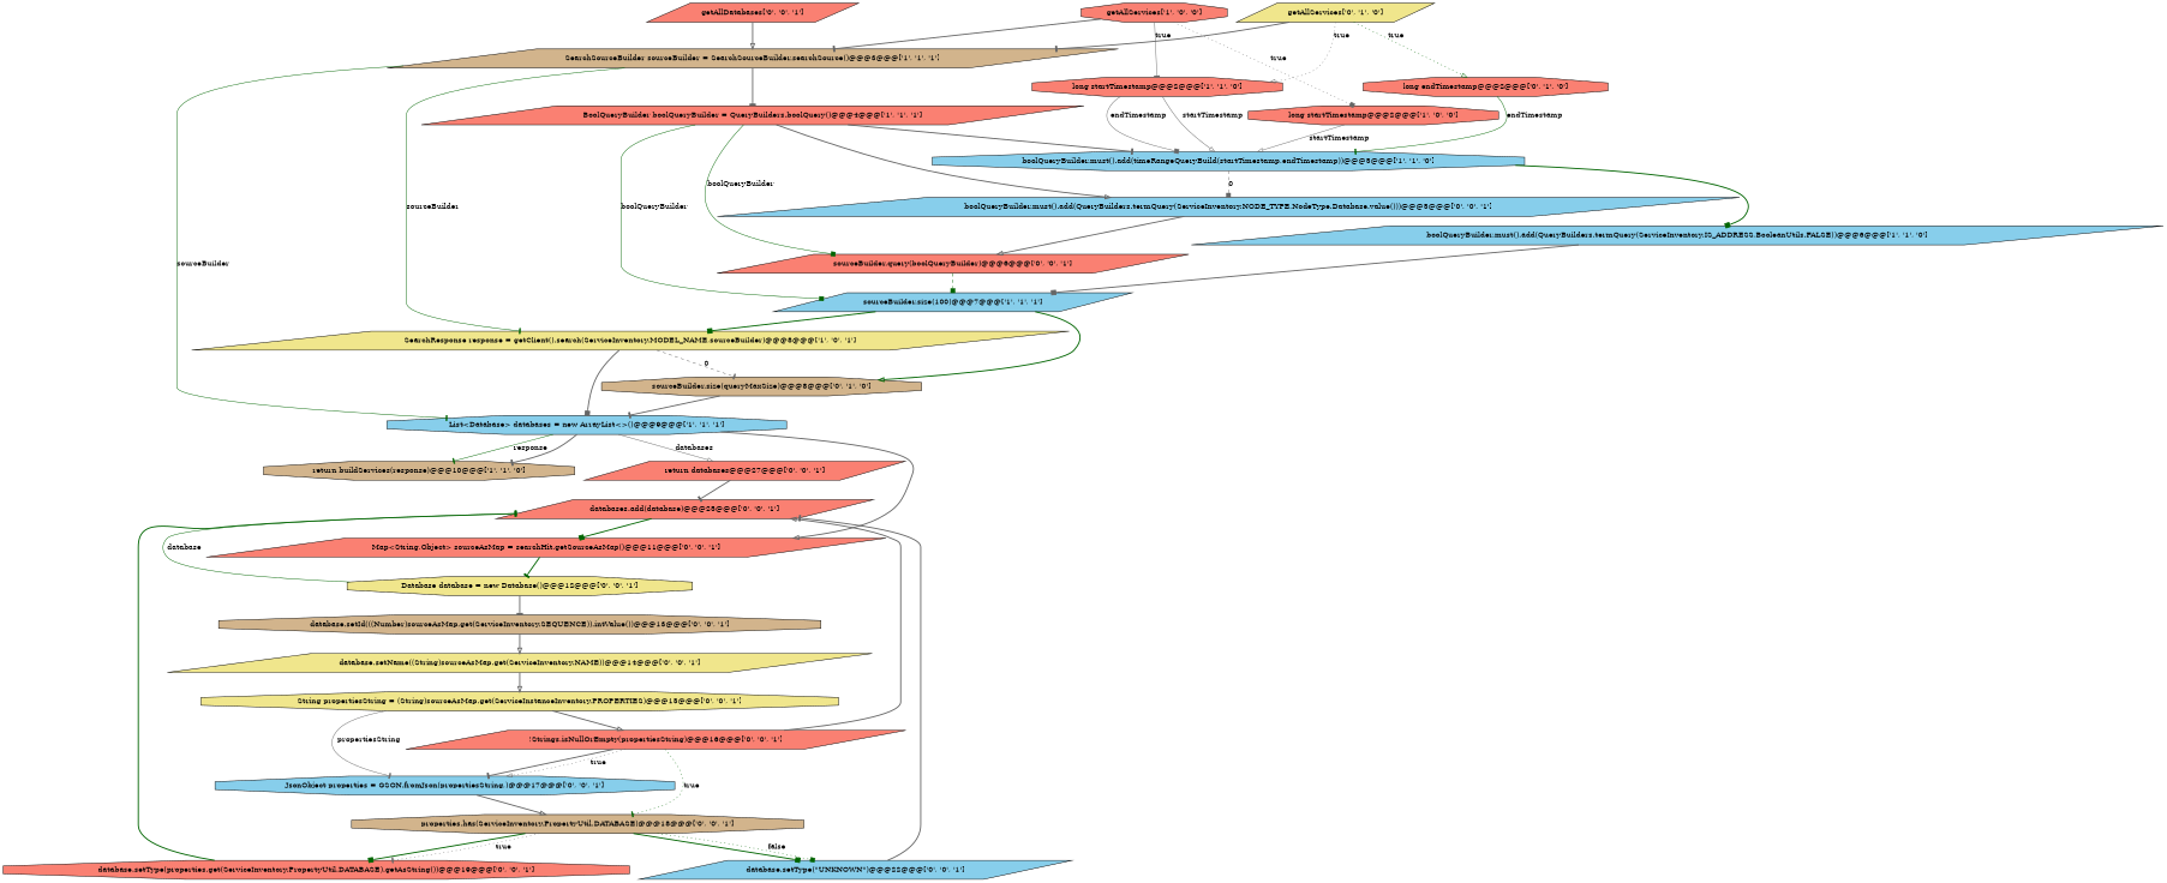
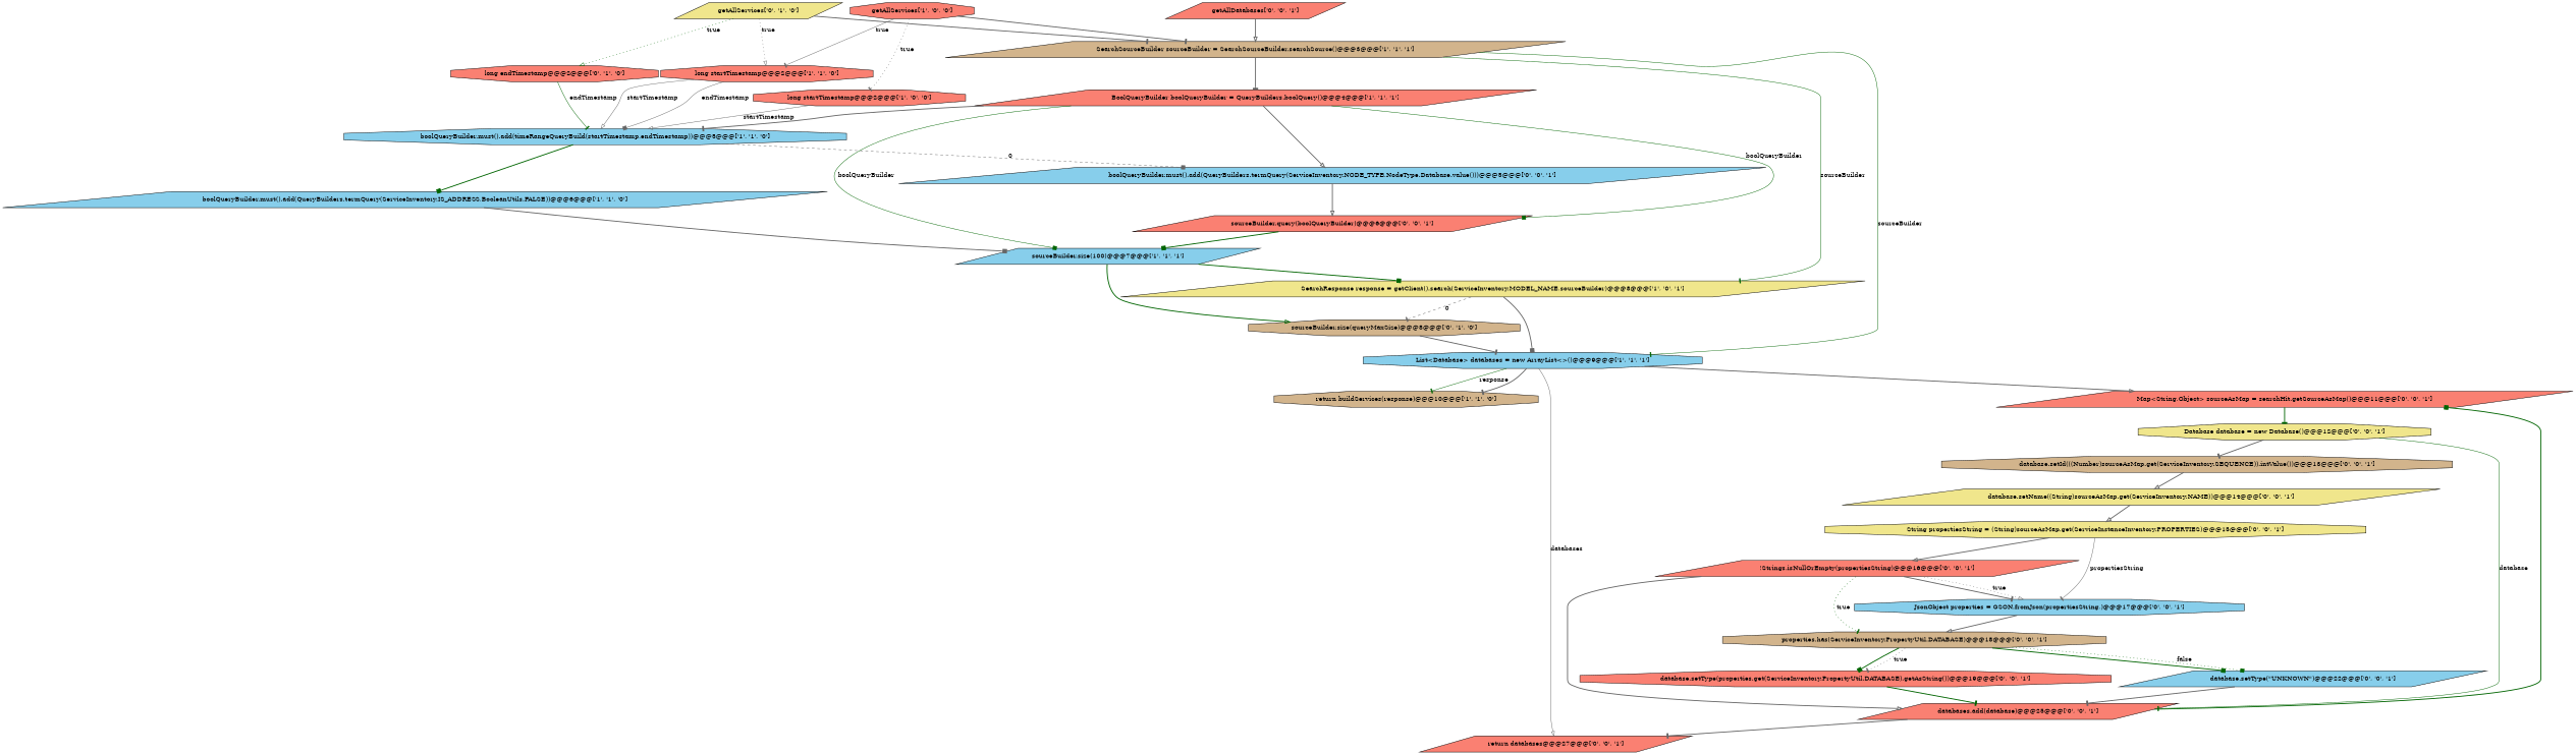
  digraph {
    node [fillcolor=salmon shape=parallelogram style=filled]
    edge [arrowhead=tee color=gray40 style=bold]
    n1 [fillcolor=tan label="SearchSourceBuilder sourceBuilder = SearchSourceBuilder.searchSource()@@@3@@@['1', '1', '1']"]
    n2 [label="BoolQueryBuilder boolQueryBuilder = QueryBuilders.boolQuery()@@@4@@@['1', '1', '1']"]
    n3 [fillcolor=khaki label="SearchResponse response = getClient().search(ServiceInventory.MODEL_NAME,sourceBuilder)@@@8@@@['1', '0', '1']"]
    n4 [fillcolor=skyblue label="List<Database> databases = new ArrayList<>()@@@9@@@['1', '1', '1']" shape=octagon]
    n5 [fillcolor=skyblue label="boolQueryBuilder.must().add(timeRangeQueryBuild(startTimestamp,endTimestamp))@@@5@@@['1', '1', '0']" shape=octagon]
    n6 [fillcolor=skyblue label="sourceBuilder.size(100)@@@7@@@['1', '1', '1']"]
    n7 [fillcolor=skyblue label="boolQueryBuilder.must().add(QueryBuilders.termQuery(ServiceInventory.NODE_TYPE,NodeType.Database.value()))@@@5@@@['0', '0', '1']"]
    n8 [label="sourceBuilder.query(boolQueryBuilder)@@@6@@@['0', '0', '1']"]
    n9 [fillcolor=tan label="sourceBuilder.size(queryMaxSize)@@@8@@@['0', '1', '0']" shape=octagon]
    n10 [fillcolor=tan label="return buildServices(response)@@@10@@@['1', '1', '0']" shape=octagon]
    n11 [label="return databases@@@27@@@['0', '0', '1']"]
    n12 [label="Map<String,Object> sourceAsMap = searchHit.getSourceAsMap()@@@11@@@['0', '0', '1']"]
    n13 [label="long startTimestamp@@@2@@@['1', '1', '0']" shape=octagon]
    n14 [fillcolor=skyblue label="boolQueryBuilder.must().add(QueryBuilders.termQuery(ServiceInventory.IS_ADDRESS,BooleanUtils.FALSE))@@@6@@@['1', '1', '0']"]
    n15 [fillcolor=tan label="database.setId(((Number)sourceAsMap.get(ServiceInventory.SEQUENCE)).intValue())@@@13@@@['0', '0', '1']" shape=octagon]
    n16 [fillcolor=khaki label="database.setName((String)sourceAsMap.get(ServiceInventory.NAME))@@@14@@@['0', '0', '1']"]
    n17 [fillcolor=khaki label="String propertiesString = (String)sourceAsMap.get(ServiceInstanceInventory.PROPERTIES)@@@15@@@['0', '0', '1']" shape=octagon]
    n18 [label="long startTimestamp@@@2@@@['1', '0', '0']" shape=octagon]
    n19 [fillcolor=skyblue label="JsonObject properties = GSON.fromJson(propertiesString,)@@@17@@@['0', '0', '1']" shape=octagon]
    n20 [label="!Strings.isNullOrEmpty(propertiesString)@@@16@@@['0', '0', '1']"]
    n21 [label="database.setType(properties.get(ServiceInventory.PropertyUtil.DATABASE).getAsString())@@@19@@@['0', '0', '1']" shape=octagon]
    n22 [label="databases.add(database)@@@25@@@['0', '0', '1']"]
    n23 [fillcolor=khaki label="getAllServices['0', '1', '0']"]
    n24 [label="long endTimestamp@@@2@@@['0', '1', '0']" shape=octagon]
    n25 [fillcolor=skyblue label="database.setType(\"UNKNOWN\")@@@22@@@['0', '0', '1']"]
    n26 [fillcolor=tan label="properties.has(ServiceInventory.PropertyUtil.DATABASE)@@@18@@@['0', '0', '1']" shape=octagon]
    n27 [fillcolor=khaki label="Database database = new Database()@@@12@@@['0', '0', '1']" shape=octagon]
    n28 [label="getAllDatabases['0', '0', '1']"]
    n29 [label="getAllServices['1', '0', '0']" shape=octagon]
    n1 -> n2
    n1 -> n3 [color=darkgreen label=sourceBuilder style=solid]
    n1 -> n4 [color=darkgreen label=sourceBuilder style=solid]
    n2 -> n5
    n2 -> n6 [arrowhead=box color=darkgreen label=boolQueryBuilder style=solid]
    n2 -> n7 [arrowhead=onormal]
    n2 -> n8 [arrowhead=box color=darkgreen label=boolQueryBuilder style=solid]
    n3 -> n4 [arrowhead=box]
    n3 -> n9 [label=0 style=dashed]
    n4 -> n10 [color=darkgreen label=response style=solid]
    n4 -> n10
    n4 -> n11 [arrowhead=onormal label=databases style=solid]
    n4 -> n12 [arrowhead=onormal]
    n5 -> n7 [arrowhead=box label=0 style=dashed]
    n5 -> n14 [arrowhead=box color=darkgreen]
    n6 -> n3 [arrowhead=box color=darkgreen]
    n6 -> n9 [arrowhead=onormal color=darkgreen]
    n7 -> n8 [arrowhead=onormal]
-   n8 -> n6 [arrowhead=box color=darkgreen style=dashed]
+   n8 -> n6 [arrowhead=box color=darkgreen]
    n9 -> n4
    n12 -> n27 [color=darkgreen]
    n13 -> n5 [arrowhead=box label=endTimestamp style=solid]
    n13 -> n5 [arrowhead=onormal label=startTimestamp style=solid]
    n14 -> n6 [arrowhead=box]
    n15 -> n16 [arrowhead=onormal]
    n16 -> n17 [arrowhead=onormal]
    n17 -> n19 [label=propertiesString style=solid]
    n17 -> n20 [arrowhead=onormal]
    n18 -> n5 [arrowhead=onormal label=startTimestamp style=solid]
    n19 -> n26 [arrowhead=onormal]
    n20 -> n19
    n20 -> n19 [arrowhead=onormal label=true style=dotted]
    n20 -> n22 [arrowhead=onormal]
    n20 -> n26 [color=darkgreen label=true style=dotted]
    n21 -> n22 [color=darkgreen]
-   n11 -> n22
+   n22 -> n11
    n22 -> n12 [arrowhead=box color=darkgreen]
    n23 -> n1
    n23 -> n13 [arrowhead=onormal label=true style=dotted]
    n23 -> n24 [arrowhead=onormal color=darkgreen label=true style=dotted]
    n24 -> n5 [color=darkgreen label=endTimestamp style=solid]
    n25 -> n22
    n26 -> n21 [arrowhead=box color=darkgreen]
    n26 -> n21 [label=true style=dotted]
    n26 -> n25 [arrowhead=box color=darkgreen]
    n26 -> n25 [arrowhead=box color=darkgreen label=false style=dotted]
    n27 -> n15
    n27 -> n22 [color=darkgreen label=database style=solid]
    n28 -> n1 [arrowhead=onormal]
    n29 -> n1
    n29 -> n13 [label=true style=solid]
-   n29 -> n18 [arrowhead=box label=true style=dotted]
+   n29 -> n18 [label=true style=dotted]
  }
